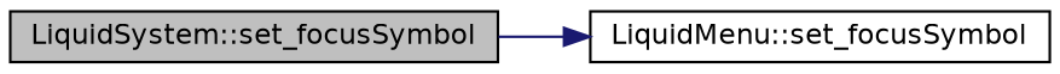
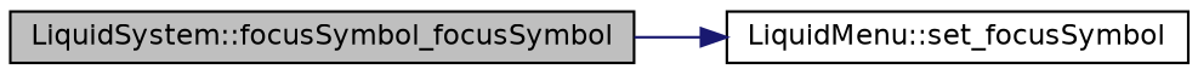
  digraph {
    rankdir=LR
    node [color=black fontname=Helvetica fontsize=11 shape=record style=filled]
-   n1 [fillcolor=grey75 fontcolor=black height=0.2 label="LiquidSystem::set_focusSymbol" width=0.4]
+   n1 [fillcolor=grey75 fontcolor=black height=0.2 label="LiquidSystem::focusSymbol_focusSymbol" width=0.4]
    n2 [fillcolor=white height=0.2 label="LiquidMenu::set_focusSymbol" width=0.4]
    n1 -> n2 [color=midnightblue fontname=Helvetica fontsize=11 labelfontname=Helvetica labelfontsize=11 style=solid]
  }
